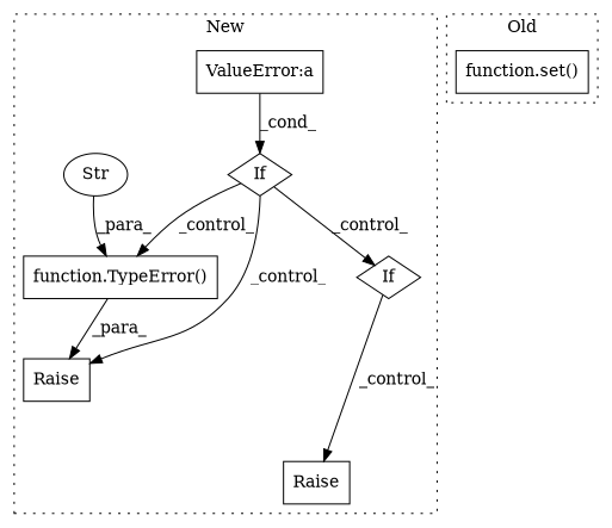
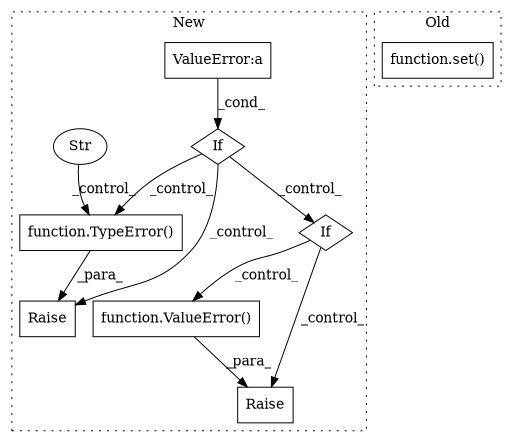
  digraph {
    node [a=75 l=3 shape=box]
    n1 [l="10,1" label="function.TypeError()" s="1551,1603"]
    n2 [a=66 l=42 label=Str s=1561 shape=ellipse]
    n3 [a=96 label=If s=1485 shape=diamond]
    n4 [a=91 l=6 label=Raise s=1545]
+   n5 [l="11,1" label="function.ValueError()" s="1729,1769"]
    n6 [a=91 l=6 label=Raise s=1723]
    n7 [a=96 label=If s=1610 shape=diamond]
    n8 [a=61 l=47 label="ValueError:a" s=1488]
    n9 [l="4,1" label="function.set()" s="1778,1793"]
    subgraph cluster_1 {
      label=New
      style=dotted
      n1
      n2
      n3
      n4
+     n5
      n6
      n7
      n8
    }
    subgraph cluster_2 {
      label=Old
      style=dotted
      n9
    }
    n1 -> n4 [label=_para_]
-   n2 -> n1 [label=_para_]
+   n2 -> n1 [label=_control_]
    n3 -> n1 [label=_control_]
    n3 -> n4 [label=_control_]
    n3 -> n7 [label=_control_]
+   n5 -> n6 [label=_para_]
+   n7 -> n5 [label=_control_]
    n7 -> n6 [label=_control_]
    n8 -> n3 [label=_cond_]
  }
